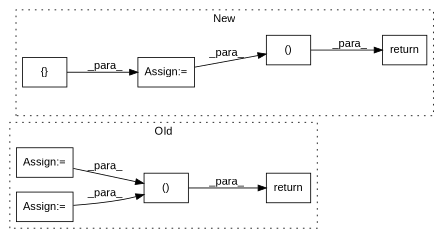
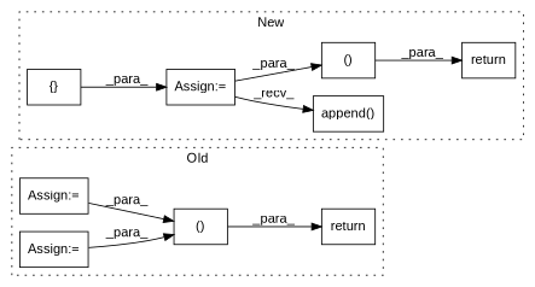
  digraph {
    rankdir=LR
    fontname="Liberation Sans"
    node [a=68 l=3 shape=box fontname="Liberation Sans"]
    edge [fontname="Liberation Sans"]
    n1 [a=93 l=7 label=return s=14786]
    n2 [a=54 l=10 label="()" s=14794]
    n3 [label="Assign:=" s=14408]
    n4 [label="Assign:=" s=14532]
+   n5 [a=75 l="20,1" label="append()" s="14338,14359"]
    n6 [label="Assign:=" s=14256]
    n7 [a=59 l="2,1" label="{}" s="14259,14259"]
    n8 [a=93 l=7 label=return s=14511]
    n9 [a=54 l=10 label="()" s=14519]
    subgraph cluster_1 {
      label=Old
      style=dotted
      n1
      n2
      n3
      n4
    }
    subgraph cluster_2 {
      label=New
      style=dotted
+     n5
      n6
      n7
      n8
      n9
    }
    n2 -> n1 [label=_para_]
    n3 -> n2 [label=_para_]
    n4 -> n2 [label=_para_]
+   n6 -> n5 [label=_recv_]
    n6 -> n9 [label=_para_]
    n7 -> n6 [label=_para_]
    n9 -> n8 [label=_para_]
  }
